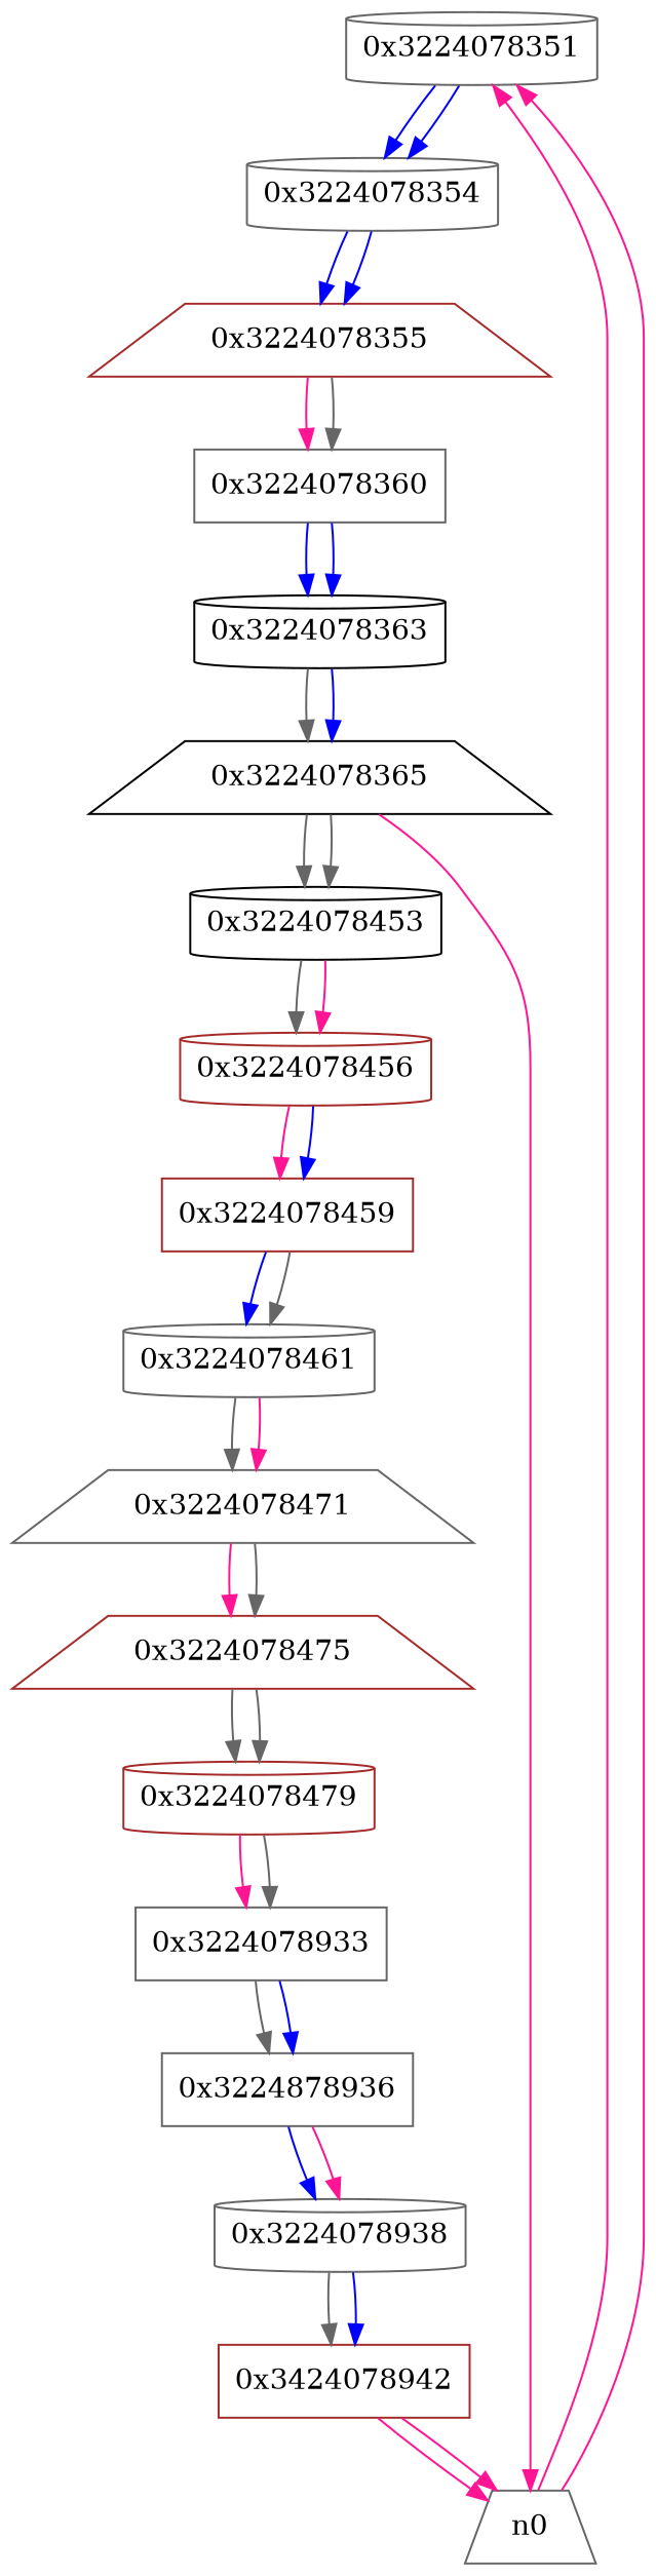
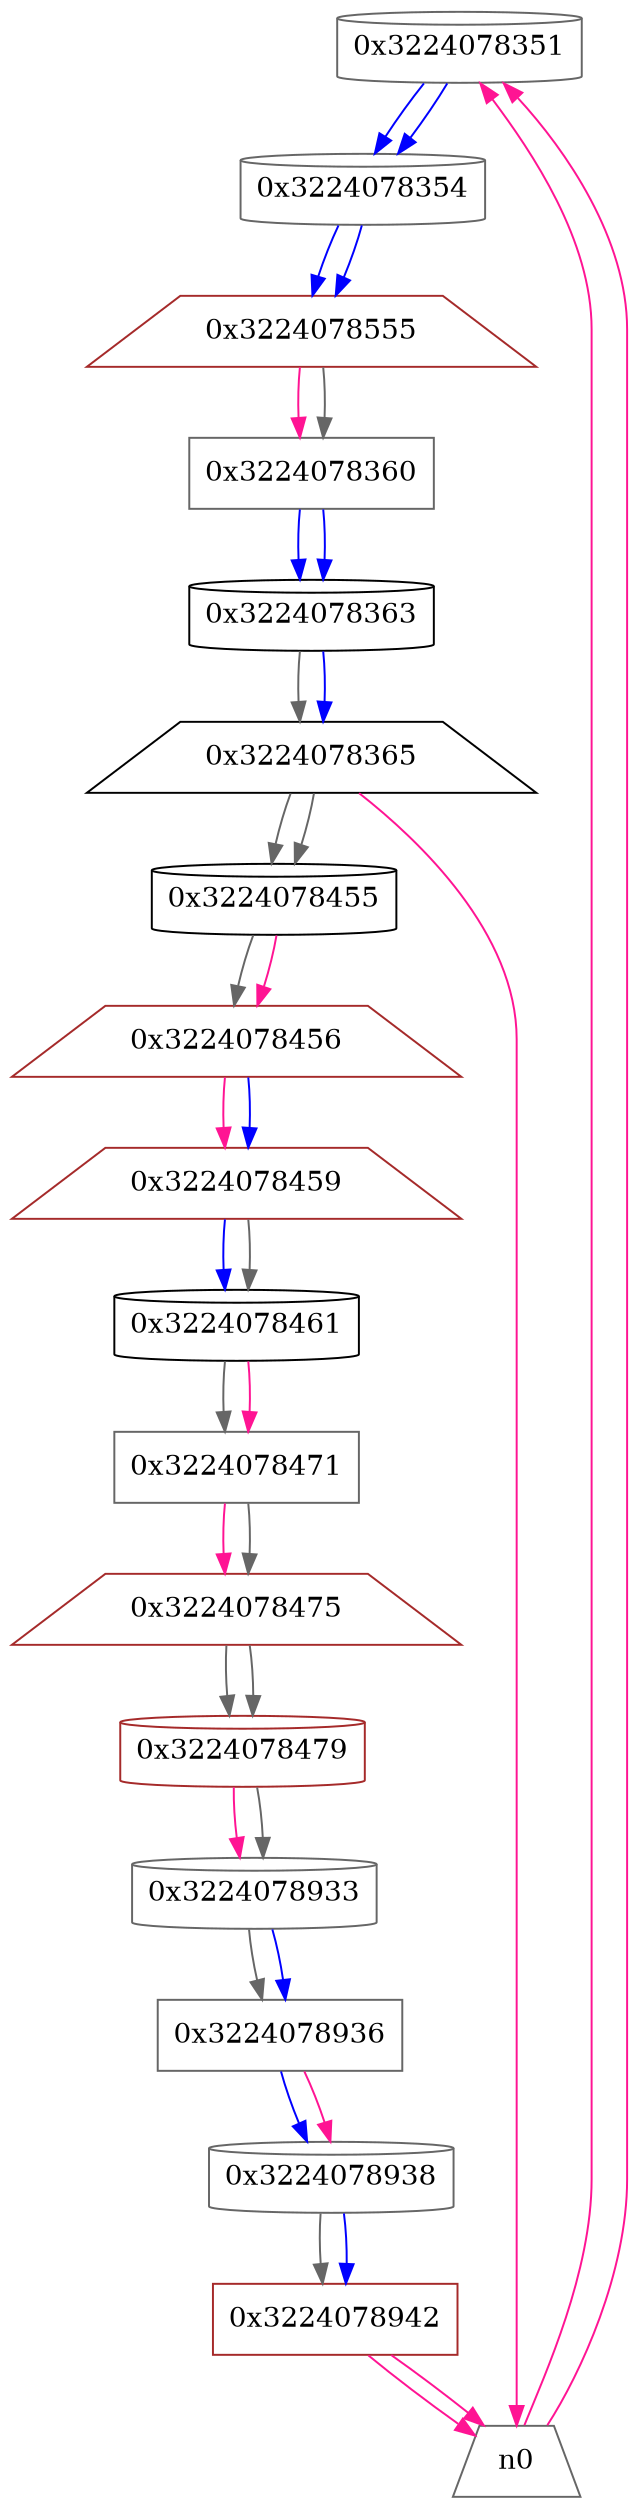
  digraph {
    node [color=gray40 shape=cylinder]
    edge [color=gray40]
    n1 [label="0x3224078351"]
    n2 [label="0x3224078354"]
-   n3 [color=brown label="0x3224078355" shape=trapezium]
+   n3 [color=brown label="0x3224078555" shape=trapezium]
    n4 [label="0x3224078360" shape=box]
    n5 [color=black label="0x3224078363"]
    n6 [color=black label="0x3224078365" shape=trapezium]
-   n7 [color=black label="0x3224078453"]
+   n7 [color=black label="0x3224078455"]
    n0 [shape=trapezium]
-   n8 [color=brown label="0x3224078456"]
-   n9 [color=brown label="0x3224078459" shape=box]
-   n10 [label="0x3224078461"]
-   n11 [label="0x3224078471" shape=trapezium]
+   n8 [color=brown label="0x3224078456" shape=trapezium]
+   n9 [color=brown label="0x3224078459" shape=trapezium]
+   n10 [color=black label="0x3224078461"]
+   n11 [label="0x3224078471" shape=box]
    n12 [color=brown label="0x3224078475" shape=trapezium]
    n13 [color=brown label="0x3224078479"]
-   n14 [label="0x3224078933" shape=box]
-   n15 [label="0x3224878936" shape=box]
+   n14 [label="0x3224078933"]
+   n15 [label="0x3224078936" shape=box]
    n16 [label="0x3224078938"]
-   n17 [color=brown label="0x3424078942" shape=box]
+   n17 [color=brown label="0x3224078942" shape=box]
    n1 -> n2 [color=blue]
    n1 -> n2 [color=blue]
    n2 -> n3 [color=blue]
    n2 -> n3 [color=blue]
    n3 -> n4 [color=deeppink]
    n3 -> n4
    n4 -> n5 [color=blue]
    n4 -> n5 [color=blue]
    n5 -> n6
    n5 -> n6 [color=blue]
    n6 -> n7
    n6 -> n7
    n6 -> n0 [color=deeppink]
    n7 -> n8
    n7 -> n8 [color=deeppink]
    n0 -> n1 [color=deeppink]
    n0 -> n1 [color=deeppink]
    n8 -> n9 [color=deeppink]
    n8 -> n9 [color=blue]
    n9 -> n10 [color=blue]
    n9 -> n10
    n10 -> n11
    n10 -> n11 [color=deeppink]
    n11 -> n12 [color=deeppink]
    n11 -> n12
    n12 -> n13
    n12 -> n13
    n13 -> n14 [color=deeppink]
    n13 -> n14
    n14 -> n15
    n14 -> n15 [color=blue]
    n15 -> n16 [color=blue]
    n15 -> n16 [color=deeppink]
    n16 -> n17
    n16 -> n17 [color=blue]
    n17 -> n0 [color=deeppink]
    n17 -> n0 [color=deeppink]
  }
